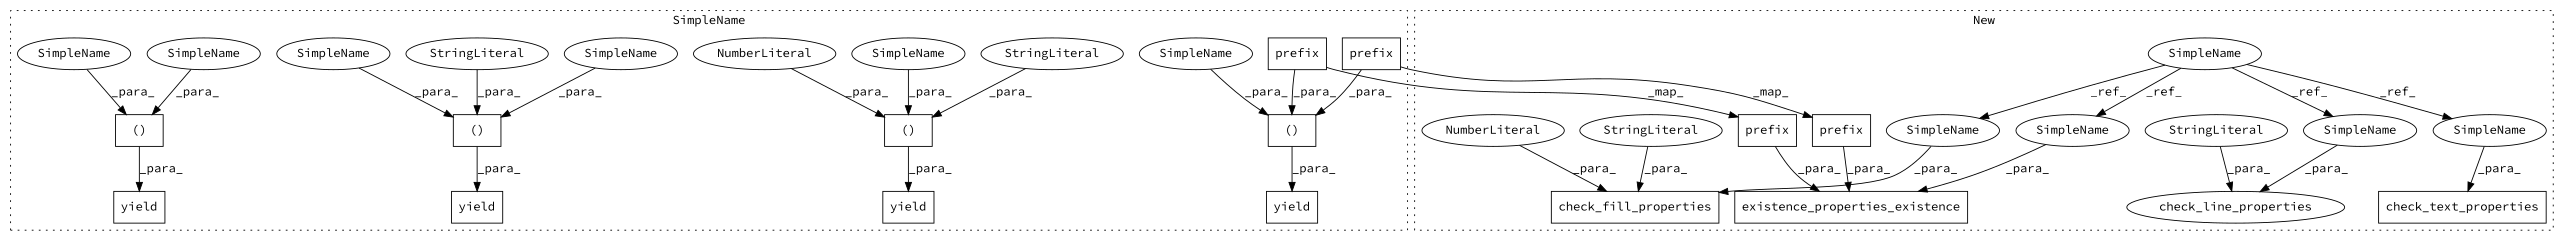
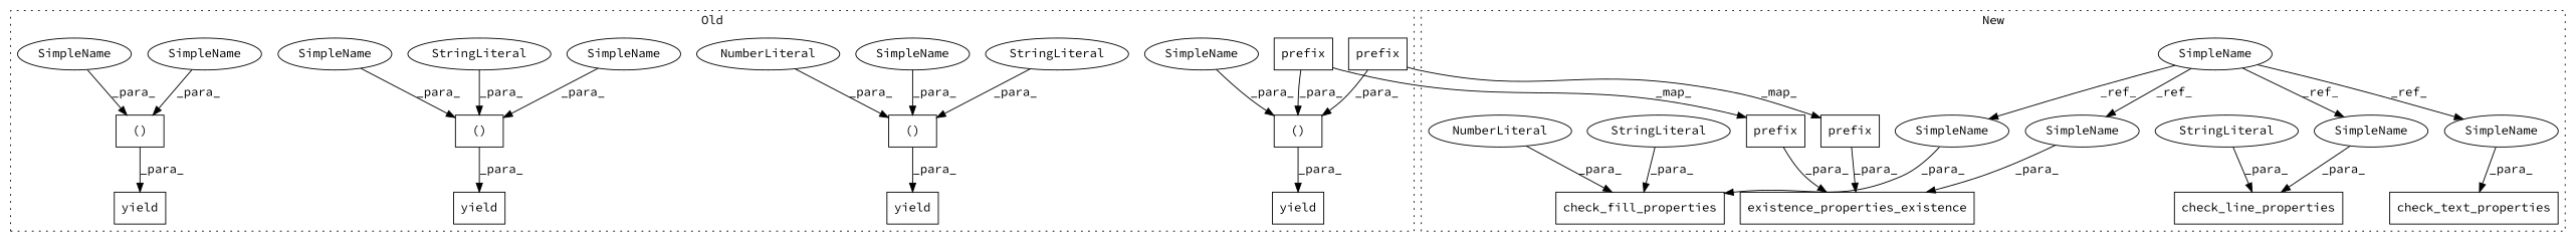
  digraph {
    fontname="Source Code Pro"
    node [a=42 fontname="Source Code Pro" l=9 s=3709 shape=ellipse]
    edge [fontname="Source Code Pro"]
    n1 [a=112 l=12 label=yield s=3925 shape=box]
    n2 [a=106 l=576 label="()" s=3937 shape=box]
    n3 [a=106 l=82 label="()" shape=box]
    n4 [a=112 l=12 label=yield s=3697 shape=box]
    n5 [a=106 l=86 label="()" s=3506 shape=box]
    n6 [a=112 l=12 label=yield s=3494 shape=box]
    n7 [a=106 l=108 label="()" s=3810 shape=box]
    n8 [a=112 l=12 label=yield s=3798 shape=box]
    n9 [a=34 l=4 label=NumberLiteral s=3914]
    n10 [a=32 l="7,1" label=prefix s="4268,4288" shape=box]
    n11 [a=45 label=StringLiteral s=3765]
    n12 [a=32 l="7,1" label=prefix s="4342,4367" shape=box]
    n13 [a=45 label=StringLiteral s=3892]
    n14 [label=SimpleName s=3743]
    n15 [label=SimpleName s=3540]
    n16 [label=SimpleName s=3844]
    n17 [label=SimpleName s=3976]
    n18 [l=21 label=SimpleName]
    n19 [l=21 label=SimpleName s=3506]
    n20 [a=32 l="22,1" label=check_fill_properties s="3186,3246" shape=box]
    n21 [label=SimpleName s=1985]
    n22 [a=32 l="27,1" label=existence_properties_existence s="3253,3721" shape=box]
-   n23 [a=32 l="22,1" label=check_line_properties s="3133,3179"]
+   n23 [a=32 l="22,1" label=check_line_properties s="3133,3179" shape=box]
    n24 [a=32 l="22,1" label=check_text_properties s="2806,2871" shape=box]
    n25 [a=34 l=4 label=NumberLiteral s=3242]
    n26 [a=32 l="7,1" label=prefix s="3548,3568" shape=box]
    n27 [a=32 l="7,1" label=prefix s="3598,3623" shape=box]
    n28 [a=45 label=StringLiteral s=3165]
    n29 [a=45 label=StringLiteral s=3232]
    n30 [label=SimpleName s=3208]
    n31 [label=SimpleName s=3280]
    n32 [label=SimpleName s=2828]
    n33 [label=SimpleName s=3155]
    subgraph cluster_1 {
-     label=SimpleName
+     label=Old
      style=dotted
      n1
      n2
      n3
      n4
      n5
      n6
      n7
      n8
      n9
      n10
      n11
      n12
      n13
      n14
      n15
      n16
      n17
      n18
      n19
    }
    subgraph cluster_2 {
      label=New
      style=dotted
      n20
      n21
      n22
      n23
      n24
      n25
      n26
      n27
      n28
      n29
      n30
      n31
      n32
      n33
    }
    n2 -> n1 [label=_para_]
    n3 -> n4 [label=_para_]
    n5 -> n6 [label=_para_]
    n7 -> n8 [label=_para_]
    n9 -> n7 [label=_para_]
    n10 -> n2 [label=_para_]
    n10 -> n26 [label=_map_]
    n11 -> n3 [label=_para_]
    n12 -> n2 [label=_para_]
    n12 -> n27 [label=_map_]
    n13 -> n7 [label=_para_]
    n14 -> n3 [label=_para_]
    n15 -> n5 [label=_para_]
    n16 -> n7 [label=_para_]
    n17 -> n2 [label=_para_]
    n18 -> n3 [label=_para_]
    n19 -> n5 [label=_para_]
    n21 -> n30 [label=_ref_]
    n21 -> n31 [label=_ref_]
    n21 -> n32 [label=_ref_]
    n21 -> n33 [label=_ref_]
    n25 -> n20 [label=_para_]
    n26 -> n22 [label=_para_]
    n27 -> n22 [label=_para_]
    n28 -> n23 [label=_para_]
    n29 -> n20 [label=_para_]
    n30 -> n20 [label=_para_]
    n31 -> n22 [label=_para_]
    n32 -> n24 [label=_para_]
    n33 -> n23 [label=_para_]
  }
